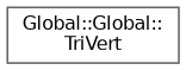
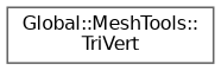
  digraph {
    rankdir=LR
-   n1 [color=grey40 fillcolor=white fontname=Helvetica fontsize=10 height=0.2 label="Global::Global::\lTriVert" shape=box style=filled width=0.4]
+   n1 [color=grey40 fillcolor=white fontname=Helvetica fontsize=10 height=0.2 label="Global::MeshTools::\lTriVert" shape=box style=filled width=0.4]
  }
